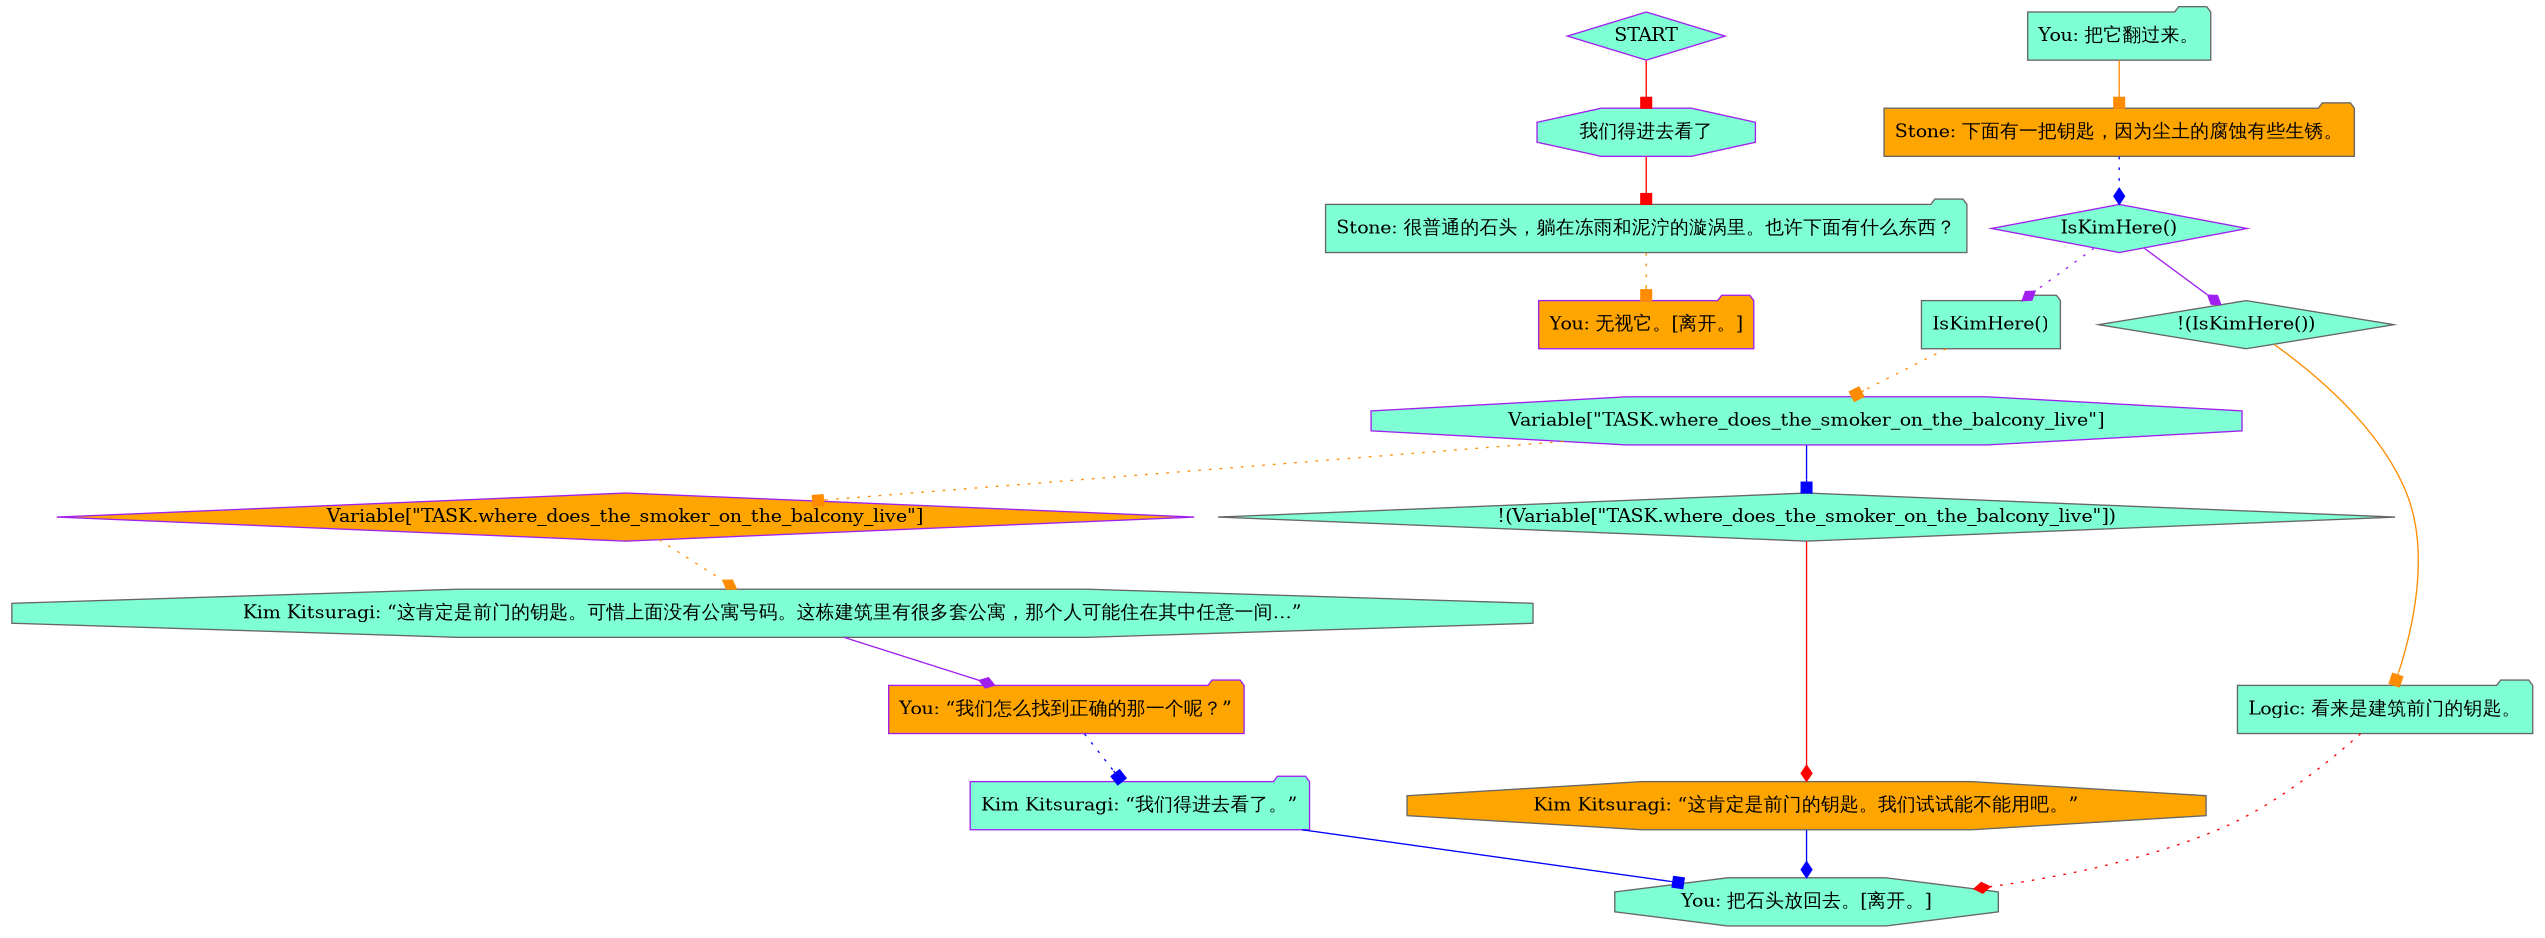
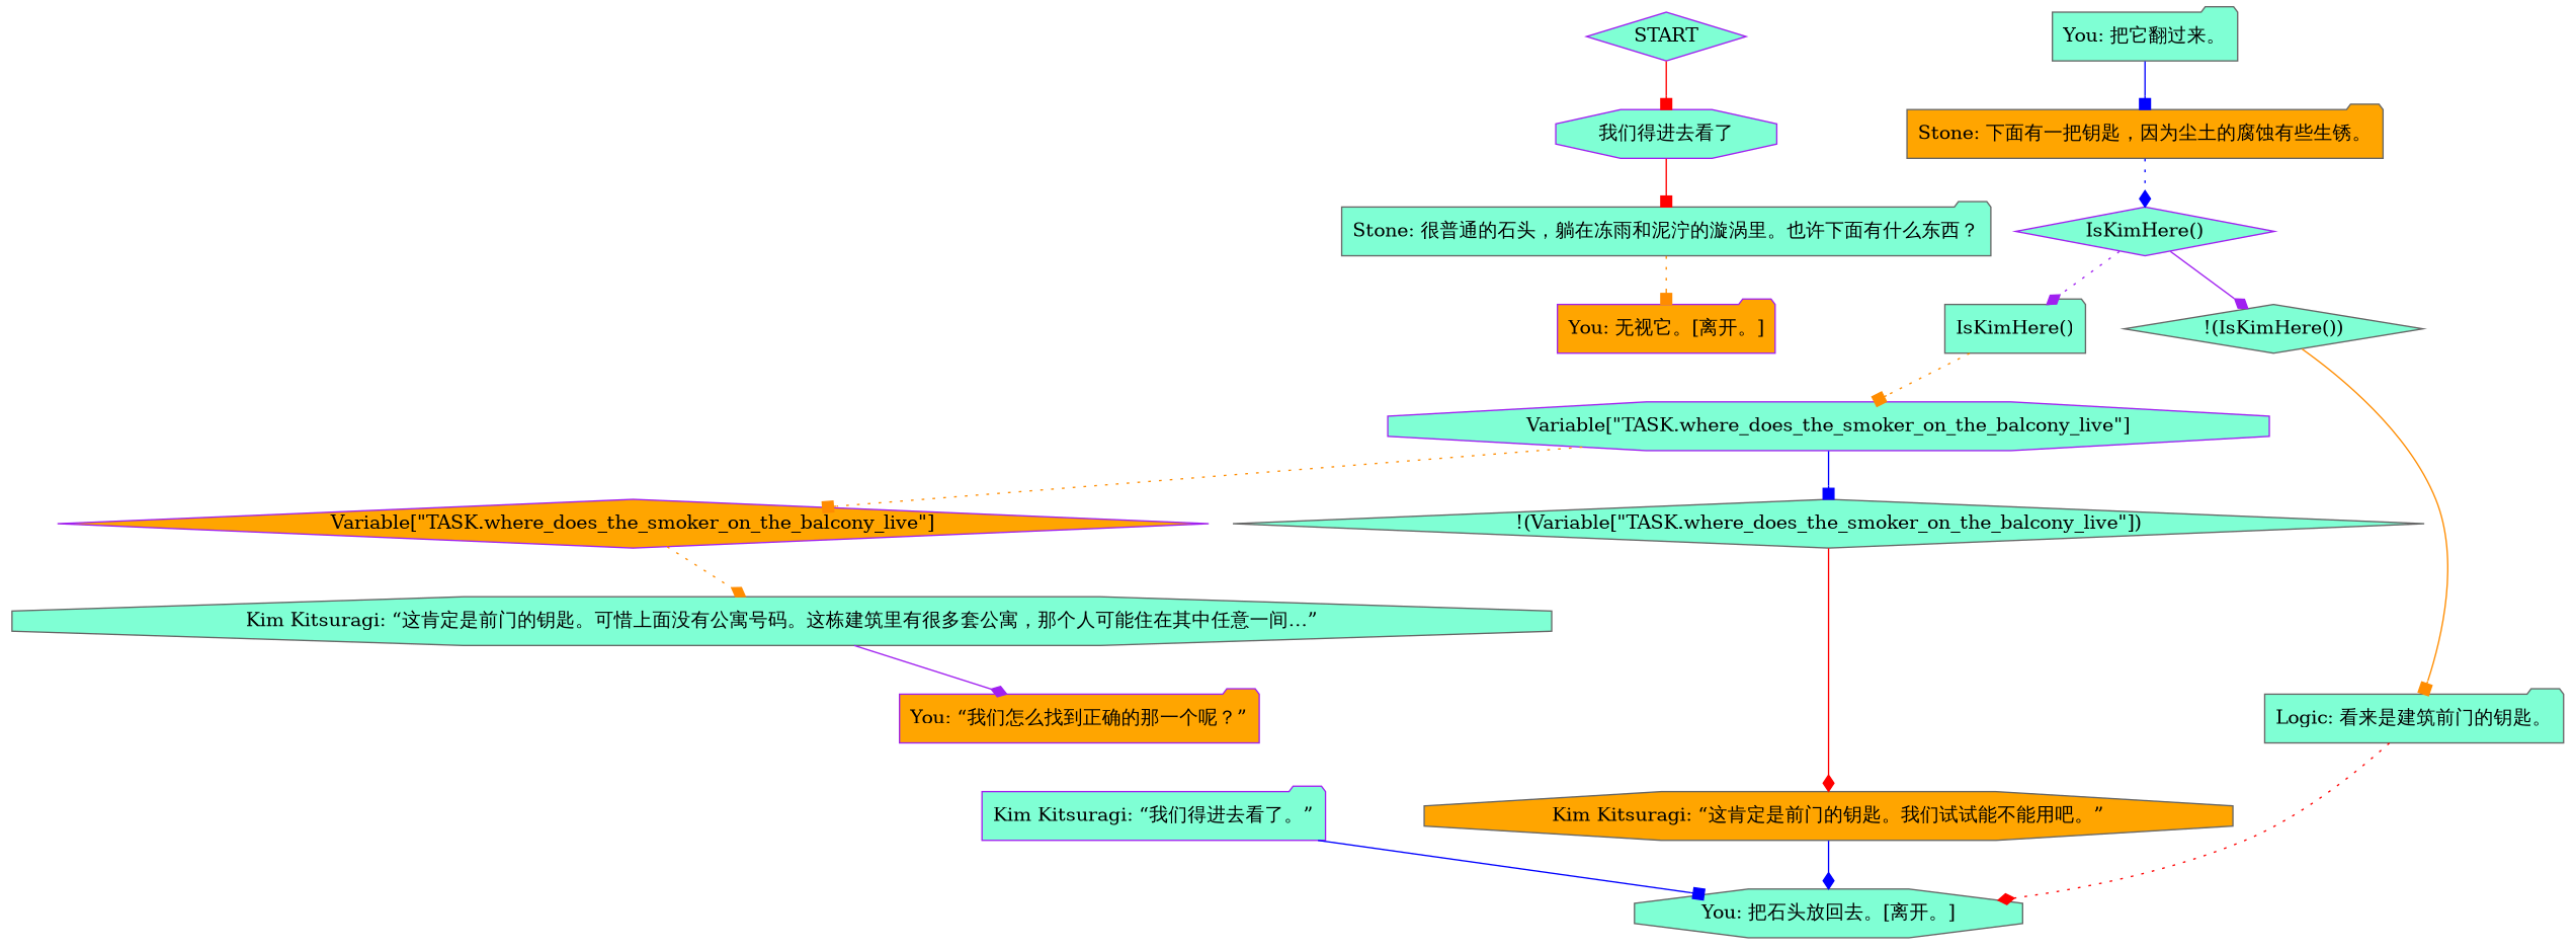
  digraph {
    node [color=gray40 fillcolor=aquamarine shape=folder style=filled]
    edge [arrowhead=box color=darkorange style=solid]
    n1 [color=purple label=START shape=diamond]
    n2 [color=purple label="我们得进去看了" shape=octagon]
    n3 [label="Stone: 很普通的石头，躺在冻雨和泥泞的漩涡里。也许下面有什么东西？"]
    n4 [color=purple fillcolor=orange label="You: 无视它。[离开。]"]
    n5 [fillcolor=orange label="Stone: 下面有一把钥匙，因为尘土的腐蚀有些生锈。"]
    n6 [color=purple label="IsKimHere()" shape=diamond]
    n7 [label="IsKimHere()"]
    n8 [label="!(IsKimHere())" shape=diamond]
    n9 [color=purple label="Kim Kitsuragi: “我们得进去看了。”"]
    n10 [label="You: 把石头放回去。[离开。]" shape=octagon]
    n11 [color=purple label="Variable[\"TASK.where_does_the_smoker_on_the_balcony_live\"]" shape=octagon]
    n12 [label="Logic: 看来是建筑前门的钥匙。"]
    n13 [color=purple fillcolor=orange label="Variable[\"TASK.where_does_the_smoker_on_the_balcony_live\"]" shape=diamond]
    n14 [label="!(Variable[\"TASK.where_does_the_smoker_on_the_balcony_live\"])" shape=diamond]
    n15 [label="Kim Kitsuragi: “这肯定是前门的钥匙。可惜上面没有公寓号码。这栋建筑里有很多套公寓，那个人可能住在其中任意一间…”" shape=octagon]
    n16 [color=purple fillcolor=orange label="You: “我们怎么找到正确的那一个呢？”"]
    n17 [label="You: 把它翻过来。"]
    n18 [fillcolor=orange label="Kim Kitsuragi: “这肯定是前门的钥匙。我们试试能不能用吧。”" shape=octagon]
    n1 -> n2 [color=red]
    n2 -> n3 [color=red]
    n3 -> n4 [style=dotted]
    n5 -> n6 [arrowhead=diamond color=blue style=dotted]
    n6 -> n7 [arrowhead=diamond color=purple style=dotted]
    n6 -> n8 [arrowhead=diamond color=purple]
    n7 -> n11 [style=dotted]
    n8 -> n12
    n9 -> n10 [color=blue]
    n11 -> n13 [style=dotted]
    n11 -> n14 [color=blue]
    n12 -> n10 [arrowhead=diamond color=red style=dotted]
    n13 -> n15 [arrowhead=diamond style=dotted]
    n14 -> n18 [arrowhead=diamond color=red]
    n15 -> n16 [arrowhead=diamond color=purple]
-   n16 -> n9 [color=blue style=dotted]
-   n17 -> n5
+   n17 -> n5 [color=blue]
    n18 -> n10 [arrowhead=diamond color=blue]
  }
